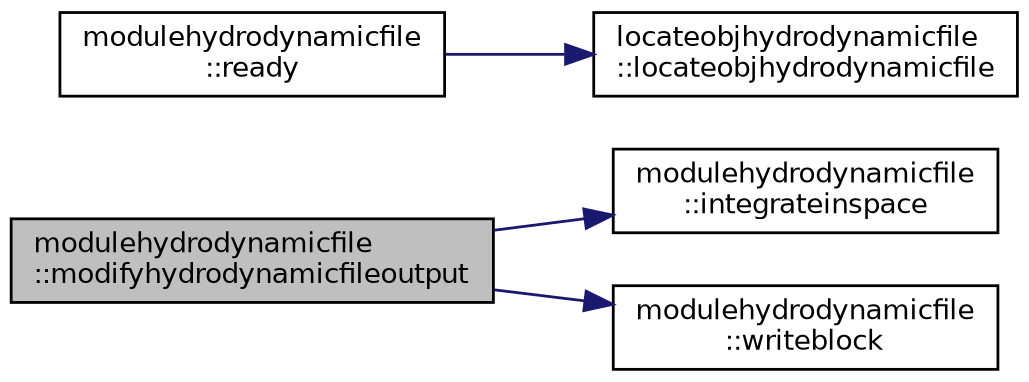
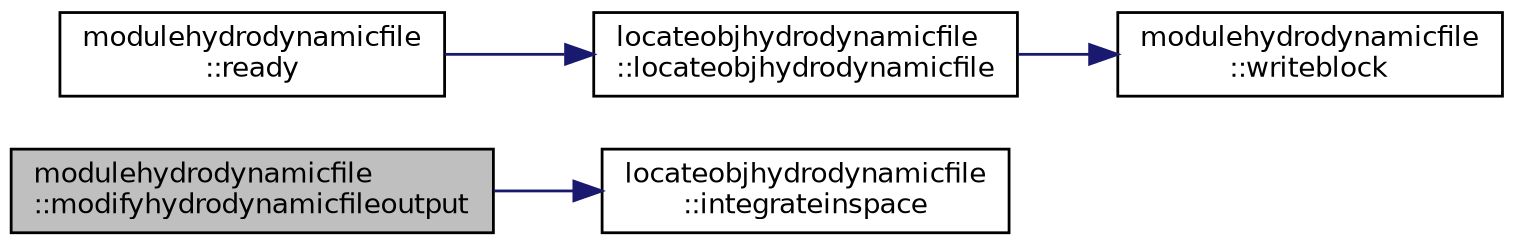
  digraph {
    rankdir=LR
    node [color=black fillcolor=white fontname=Helvetica fontsize=10 shape=record style=filled]
    edge [color=midnightblue fontname=Helvetica fontsize=10 labelfontname=Helvetica labelfontsize=10 style=solid]
    n1 [fillcolor=grey75 fontcolor=black height=0.2 label="modulehydrodynamicfile\l::modifyhydrodynamicfileoutput" width=0.4]
-   n2 [height=0.2 label="modulehydrodynamicfile\l::integrateinspace" width=0.4]
+   n2 [height=0.2 label="locateobjhydrodynamicfile\l::integrateinspace" width=0.4]
    n3 [height=0.2 label="modulehydrodynamicfile\l::writeblock" width=0.4]
    n4 [height=0.2 label="modulehydrodynamicfile\l::ready" width=0.4]
    n5 [height=0.2 label="locateobjhydrodynamicfile\l::locateobjhydrodynamicfile" width=0.4]
    n1 -> n2
-   n1 -> n3
+   n5 -> n3
    n4 -> n5
  }
